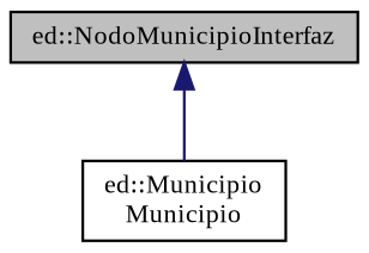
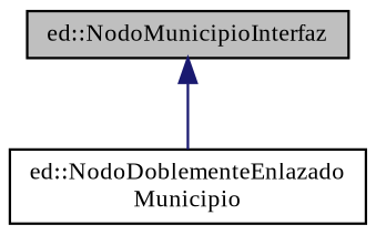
  digraph {
    fontname="Liberation Serif"
    node [color=black fontname="Liberation Serif" fontsize=10 shape=record style=filled]
    n1 [fillcolor=grey75 fontcolor=black height=0.2 label="ed::NodoMunicipioInterfaz" width=0.4]
-   n2 [fillcolor=white height=0.2 label="ed::Municipio\lMunicipio" width=0.4]
+   n2 [fillcolor=white height=0.2 label="ed::NodoDoblementeEnlazado\lMunicipio" width=0.4]
    n1 -> n2 [color=midnightblue dir=back fontname="Liberation Serif" fontsize=10 labelfontname=Helvetica labelfontsize=10 style=solid]
  }
